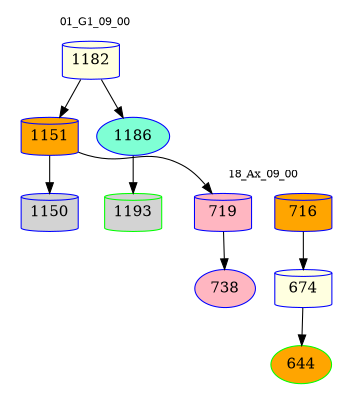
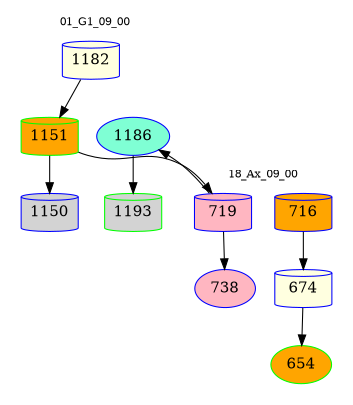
  digraph {
    node [color=blue fillcolor=orange shape=cylinder style=filled]
    edge [color=black]
    n1 [label=716]
    n2 [fillcolor=lightyellow label=674]
    n3 [fillcolor=lightpink label=719]
-   n4 [color=green label=644 shape=ellipse]
+   n4 [color=green label=654 shape=ellipse]
    n5 [fillcolor=lightpink label=738 shape=ellipse]
    n6 [fillcolor=lightyellow label=1182]
-   n7 [label=1151]
+   n7 [color=green label=1151]
    n8 [fillcolor=aquamarine label=1186 shape=ellipse]
    n9 [fillcolor=lightgrey label=1150]
    n10 [color=green fillcolor=lightgrey label=1193]
    subgraph cluster_1 {
      color=white
      fontsize=10
      label="18_Ax_09_00"
      n1
      n2
      n3
      n4
      n5
    }
    subgraph cluster_2 {
      color=white
      fontsize=10
      label="01_G1_09_00"
      n6
      n7
      n8
      n9
      n10
    }
    n1 -> n2
    n2 -> n4
    n3 -> n5
    n6 -> n7
-   n6 -> n8
+   n3 -> n8
    n7 -> n3
    n7 -> n9
    n8 -> n10
  }
